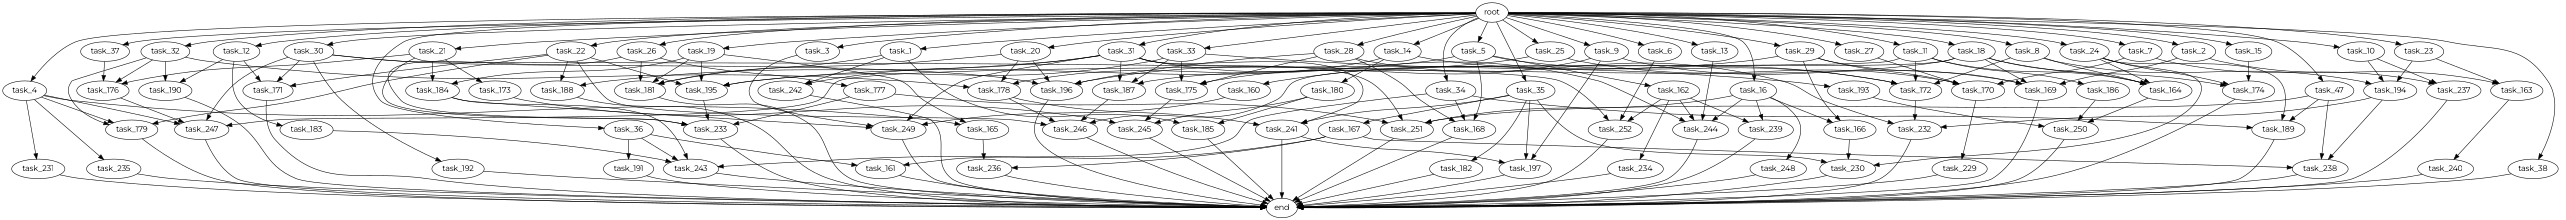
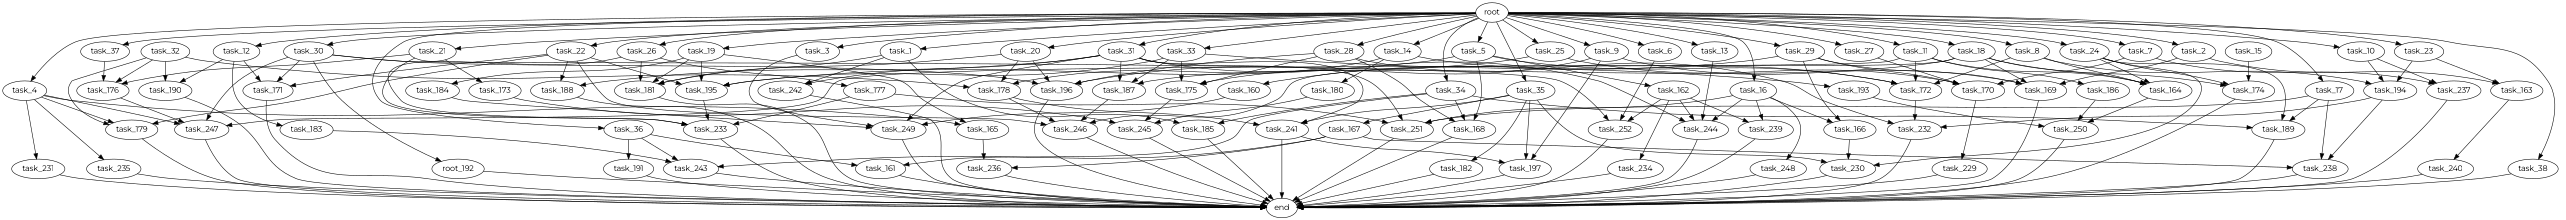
  digraph {
    fontname=Montserrat
    node [fontname=Montserrat]
    edge [fontname=Montserrat]
    task_12
    task_183
    task_171
    task_190
    task_243
    end
    task_160
    task_249
    task_36
    task_161
    task_191
    task_19
    task_165
    task_181
    task_184
    task_195
    task_236
    task_233
    task_196
    root
    task_10
    task_18
    task_1
    task_4
    task_33
    task_8
    task_15
    task_5
    task_14
    task_38
    task_16
    task_7
    task_27
    task_26
    task_30
-   task_17 [label=task_47]
+   task_17
    task_31
    task_2
    task_35
    task_3
    task_22
    task_29
    task_21
    task_28
    task_23
    task_25
    task_6
    task_32
    task_20
    task_9
    task_37
    task_34
    task_13
    task_24
    task_11
    task_194
    task_237
    task_246
    task_164
    task_174
    task_169
    task_187
    task_242
    task_185
    task_235
    task_179
    task_231
    task_247
    task_193
    task_175
    task_172
    task_168
    task_162
    task_180
    task_178
    task_244
    task_239
    task_166
    task_248
    task_251
    task_170
    task_177
    task_252
-   task_192
+   task_192 [label=root_192]
    task_189
    task_238
    task_241
    task_188
    task_163
    task_167
    task_197
    task_182
    task_230
    task_176
    task_173
    task_232
    task_186
    task_250
    task_245
    task_234
    task_229
    task_240
    task_12 -> task_183
    task_12 -> task_171
    task_12 -> task_190
    task_183 -> task_243
    task_171 -> end
    task_190 -> end
    task_243 -> end
    task_160 -> task_249
    task_249 -> end
    task_36 -> task_243
    task_36 -> task_161
    task_36 -> task_191
    task_161 -> end
    task_191 -> end
    task_19 -> task_165
    task_19 -> task_181
    task_19 -> task_184
    task_19 -> task_195
    task_165 -> task_236
    task_181 -> end
-   task_184 -> task_243
    task_184 -> task_249
    task_195 -> task_233
    task_236 -> end
    task_233 -> end
    task_196 -> end
    root -> task_12
    root -> task_36
    root -> task_19
    root -> task_10
    root -> task_18
    root -> task_1
    root -> task_4
    root -> task_33
    root -> task_8
-   root -> task_15
    root -> task_5
    root -> task_14
    root -> task_38
    root -> task_16
    root -> task_7
    root -> task_27
    root -> task_26
    root -> task_30
    root -> task_17
    root -> task_31
    root -> task_2
    root -> task_35
    root -> task_3
    root -> task_22
    root -> task_29
    root -> task_21
    root -> task_28
    root -> task_23
    root -> task_25
    root -> task_6
-   root -> task_32
    root -> task_20
    root -> task_9
    root -> task_37
    root -> task_34
    root -> task_13
    root -> task_24
    root -> task_11
    task_10 -> task_194
    task_10 -> task_237
    task_18 -> task_246
    task_18 -> task_164
    task_18 -> task_174
    task_18 -> task_169
    task_18 -> task_187
    task_1 -> task_181
    task_1 -> task_242
    task_1 -> task_185
    task_4 -> task_165
    task_4 -> task_235
    task_4 -> task_179
    task_4 -> task_231
    task_4 -> task_247
    task_33 -> task_195
    task_33 -> task_187
    task_33 -> task_193
    task_33 -> task_175
    task_8 -> task_194
    task_8 -> task_164
    task_8 -> task_172
    task_15 -> task_174
    task_5 -> task_195
    task_5 -> task_172
    task_5 -> task_168
    task_5 -> task_162
    task_14 -> task_172
    task_14 -> task_180
    task_14 -> task_178
    task_38 -> end
    task_16 -> task_244
    task_16 -> task_239
    task_16 -> task_166
    task_16 -> task_248
    task_16 -> task_251
    task_7 -> task_237
    task_7 -> task_170
    task_27 -> task_170
    task_26 -> task_181
    task_26 -> task_233
    task_26 -> task_177
    task_30 -> task_171
    task_30 -> task_196
    task_30 -> task_247
    task_30 -> task_252
    task_30 -> task_192
    task_17 -> task_251
    task_17 -> task_189
    task_17 -> task_238
    task_31 -> task_249
    task_31 -> task_187
    task_31 -> task_242
    task_31 -> task_244
    task_31 -> task_251
    task_31 -> task_241
    task_31 -> task_188
    task_2 -> task_169
    task_2 -> task_163
    task_35 -> task_241
    task_35 -> task_167
    task_35 -> task_197
    task_35 -> task_182
    task_35 -> task_230
    task_3 -> task_249
    task_22 -> task_171
    task_22 -> task_195
    task_22 -> task_246
    task_22 -> task_179
    task_22 -> task_188
    task_29 -> task_160
    task_29 -> task_169
    task_29 -> task_166
    task_29 -> task_170
-   task_21 -> task_184
    task_21 -> task_233
    task_21 -> task_176
    task_21 -> task_173
    task_28 -> task_196
    task_28 -> task_175
    task_28 -> task_168
    task_28 -> task_232
    task_23 -> task_194
    task_23 -> task_163
    task_25 -> task_196
    task_25 -> task_170
    task_6 -> task_252
    task_32 -> task_190
    task_32 -> task_179
    task_32 -> task_178
    task_32 -> task_176
    task_20 -> task_181
    task_20 -> task_196
    task_20 -> task_178
    task_9 -> task_169
    task_9 -> task_175
    task_9 -> task_197
    task_37 -> task_176
    task_34 -> task_161
-   task_180 -> task_185
+   task_34 -> task_185
    task_34 -> task_168
    task_34 -> task_189
    task_13 -> task_244
    task_24 -> task_164
    task_24 -> task_174
    task_24 -> task_189
    task_24 -> task_230
    task_11 -> task_164
    task_11 -> task_247
    task_11 -> task_172
    task_11 -> task_186
    task_194 -> task_238
    task_194 -> task_232
    task_237 -> end
    task_246 -> end
    task_164 -> task_250
    task_174 -> end
    task_169 -> end
    task_187 -> task_246
    task_242 -> end
    task_185 -> end
    task_235 -> end
    task_179 -> end
    task_231 -> end
    task_247 -> end
    task_193 -> task_250
    task_175 -> task_245
    task_172 -> task_232
    task_168 -> end
    task_162 -> task_244
    task_162 -> task_239
    task_162 -> task_252
    task_162 -> task_234
    task_180 -> task_245
    task_178 -> task_246
    task_178 -> task_241
    task_244 -> end
    task_239 -> end
    task_166 -> task_230
    task_248 -> end
    task_251 -> end
    task_170 -> task_229
    task_177 -> task_233
    task_177 -> task_251
    task_252 -> end
    task_192 -> end
    task_189 -> end
    task_238 -> end
    task_241 -> end
    task_241 -> task_197
    task_188 -> end
    task_163 -> task_240
    task_167 -> task_243
    task_167 -> task_236
    task_167 -> task_238
    task_197 -> end
    task_182 -> end
    task_230 -> end
    task_176 -> task_247
    task_173 -> task_245
    task_232 -> end
    task_186 -> task_250
    task_250 -> end
    task_245 -> end
    task_234 -> end
    task_229 -> end
    task_240 -> end
  }
